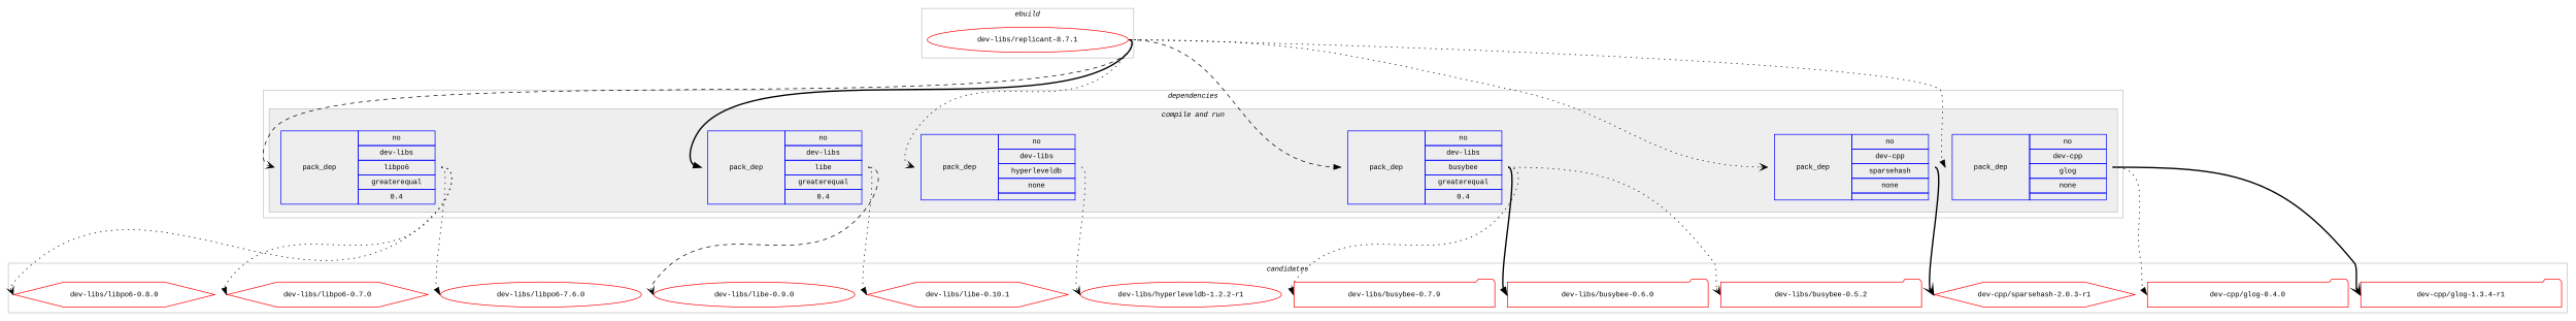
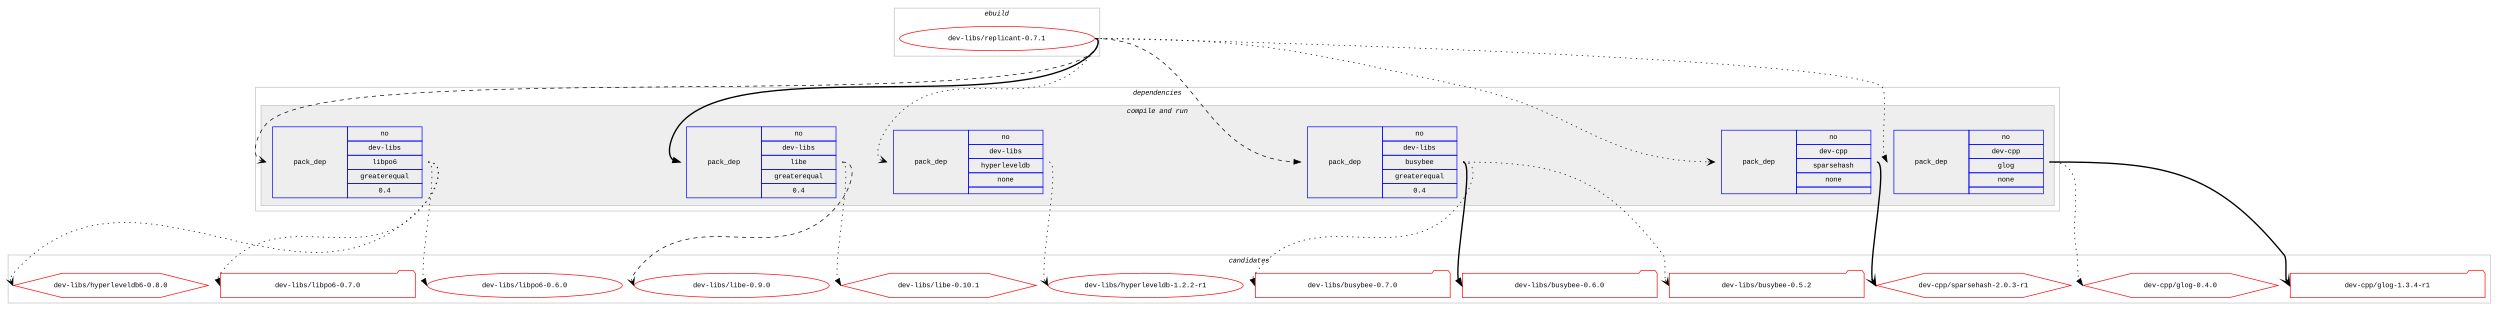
  digraph {
    compound=true
    concentrate=true
    fontname="Liberation Mono"
    fontsize=10
    newrank=true
    rankdir=TB
    ranksep=1.5
    node [color=red fontname="Liberation Mono" fontsize=10 shape=none]
    edge [arrowhead=normal fontname="Liberation Mono" headport=w style=dotted tailport=e weight=100]
-   n1 [label="dev-libs/replicant-8.7.1" shape=ellipse width=4]
+   n1 [label="dev-libs/replicant-0.7.1" shape=ellipse width=4]
    n2 [color=blue label=<<TABLE BORDER="0" CELLBORDER="1" CELLSPACING="0" CELLPADDING="4" WIDTH="220"><TR><TD ROWSPAN="6" CELLPADDING="30">pack_dep</TD></TR><TR><TD WIDTH="110">no</TD></TR><TR><TD>dev-cpp</TD></TR><TR><TD>glog</TD></TR><TR><TD>none</TD></TR><TR><TD></TD></TR></TABLE>>]
    n3 [color=blue label=<<TABLE BORDER="0" CELLBORDER="1" CELLSPACING="0" CELLPADDING="4" WIDTH="220"><TR><TD ROWSPAN="6" CELLPADDING="30">pack_dep</TD></TR><TR><TD WIDTH="110">no</TD></TR><TR><TD>dev-cpp</TD></TR><TR><TD>sparsehash</TD></TR><TR><TD>none</TD></TR><TR><TD></TD></TR></TABLE>>]
    n4 [color=blue label=<<TABLE BORDER="0" CELLBORDER="1" CELLSPACING="0" CELLPADDING="4" WIDTH="220"><TR><TD ROWSPAN="6" CELLPADDING="30">pack_dep</TD></TR><TR><TD WIDTH="110">no</TD></TR><TR><TD>dev-libs</TD></TR><TR><TD>busybee</TD></TR><TR><TD>greaterequal</TD></TR><TR><TD>0.4</TD></TR></TABLE>>]
    n5 [color=blue label=<<TABLE BORDER="0" CELLBORDER="1" CELLSPACING="0" CELLPADDING="4" WIDTH="220"><TR><TD ROWSPAN="6" CELLPADDING="30">pack_dep</TD></TR><TR><TD WIDTH="110">no</TD></TR><TR><TD>dev-libs</TD></TR><TR><TD>hyperleveldb</TD></TR><TR><TD>none</TD></TR><TR><TD></TD></TR></TABLE>>]
    n6 [color=blue label=<<TABLE BORDER="0" CELLBORDER="1" CELLSPACING="0" CELLPADDING="4" WIDTH="220"><TR><TD ROWSPAN="6" CELLPADDING="30">pack_dep</TD></TR><TR><TD WIDTH="110">no</TD></TR><TR><TD>dev-libs</TD></TR><TR><TD>libe</TD></TR><TR><TD>greaterequal</TD></TR><TR><TD>0.4</TD></TR></TABLE>>]
    n7 [color=blue label=<<TABLE BORDER="0" CELLBORDER="1" CELLSPACING="0" CELLPADDING="4" WIDTH="220"><TR><TD ROWSPAN="6" CELLPADDING="30">pack_dep</TD></TR><TR><TD WIDTH="110">no</TD></TR><TR><TD>dev-libs</TD></TR><TR><TD>libpo6</TD></TR><TR><TD>greaterequal</TD></TR><TR><TD>0.4</TD></TR></TABLE>>]
    n8 [label="dev-cpp/glog-1.3.4-r1" shape=folder width=4]
-   n9 [label="dev-cpp/glog-0.4.0" shape=folder width=4]
+   n9 [label="dev-cpp/glog-0.4.0" shape=hexagon width=4]
    n10 [label="dev-cpp/sparsehash-2.0.3-r1" shape=hexagon width=4]
    n11 [label="dev-libs/busybee-0.5.2" shape=folder width=4]
    n12 [label="dev-libs/busybee-0.6.0" shape=folder width=4]
-   n13 [label="dev-libs/busybee-0.7.9" shape=folder width=4]
+   n13 [label="dev-libs/busybee-0.7.0" shape=folder width=4]
    n14 [label="dev-libs/hyperleveldb-1.2.2-r1" shape=ellipse width=4]
    n15 [label="dev-libs/libe-0.10.1" shape=hexagon width=4]
    n16 [label="dev-libs/libe-0.9.0" shape=ellipse width=4]
-   n17 [label="dev-libs/libpo6-7.6.0" shape=ellipse width=4]
-   n18 [label="dev-libs/libpo6-0.7.0" shape=hexagon width=4]
-   n19 [label="dev-libs/libpo6-0.8.0" shape=hexagon width=4]
+   n17 [label="dev-libs/libpo6-0.6.0" shape=ellipse width=4]
+   n18 [label="dev-libs/libpo6-0.7.0" shape=folder width=4]
+   n19 [label="dev-libs/hyperleveldb6-0.8.0" shape=hexagon width=4]
    subgraph cluster_1 {
      color=gray
      label=<<i>ebuild</i>>
      n1
    }
    subgraph cluster_2 {
      color=gray
      label=<<i>dependencies</i>>
      subgraph cluster_3 {
        color=gray
        fillcolor="#eeeeee"
        label=<<i>compile</i>>
        style=filled
      }
      subgraph cluster_4 {
        color=gray
        fillcolor="#eeeeee"
        label=<<i>compile and run</i>>
        style=filled
        subgraph sub_5 {
          color=gray
          fillcolor="#eeeeee"
          label=<<i>compile and run</i>>
          style=filled
          n2
        }
        subgraph sub_6 {
          color=gray
          fillcolor="#eeeeee"
          label=<<i>compile and run</i>>
          style=filled
          n3
        }
        subgraph sub_7 {
          color=gray
          fillcolor="#eeeeee"
          label=<<i>compile and run</i>>
          style=filled
          n4
        }
        subgraph sub_8 {
          color=gray
          fillcolor="#eeeeee"
          label=<<i>compile and run</i>>
          style=filled
          n5
        }
        subgraph sub_9 {
          color=gray
          fillcolor="#eeeeee"
          label=<<i>compile and run</i>>
          style=filled
          n6
        }
        subgraph sub_10 {
          color=gray
          fillcolor="#eeeeee"
          label=<<i>compile and run</i>>
          style=filled
          n7
        }
      }
      subgraph cluster_11 {
        color=gray
        fillcolor="#eeeeee"
        label=<<i>run</i>>
        style=filled
      }
    }
    subgraph cluster_12 {
      color=gray
      label=<<i>candidates</i>>
      rank=same
      subgraph sub_13 {
        color=black
        label=<<i>candidates</i>>
        nodesep=1
        rank=same
        n8
        n9
      }
      subgraph sub_14 {
        color=black
        label=<<i>candidates</i>>
        nodesep=1
        rank=same
        n10
      }
      subgraph sub_15 {
        color=black
        label=<<i>candidates</i>>
        nodesep=1
        rank=same
        n11
        n12
        n13
      }
      subgraph sub_16 {
        color=black
        label=<<i>candidates</i>>
        nodesep=1
        rank=same
        n14
      }
      subgraph sub_17 {
        color=black
        label=<<i>candidates</i>>
        nodesep=1
        rank=same
        n15
        n16
      }
      subgraph sub_18 {
        color=black
        label=<<i>candidates</i>>
        nodesep=1
        rank=same
        n17
        n18
        n19
      }
    }
    n1 -> n2 [weight=20]
    n1 -> n3 [arrowhead=vee weight=20]
    n1 -> n4 [style=dashed weight=20]
    n1 -> n5 [arrowhead=vee weight=20]
    n1 -> n6 [style=bold weight=20]
    n1 -> n7 [arrowhead=vee style=dashed weight=20]
    n2 -> n8 [arrowhead=vee style=bold]
    n2 -> n9
    n3 -> n10 [arrowhead=vee style=bold]
    n4 -> n11 [arrowhead=vee]
    n4 -> n12 [style=bold]
    n4 -> n13
    n5 -> n14 [arrowhead=vee]
    n6 -> n15
    n6 -> n16 [arrowhead=vee style=dashed]
    n7 -> n17
    n7 -> n18
    n7 -> n19 [arrowhead=vee]
  }
